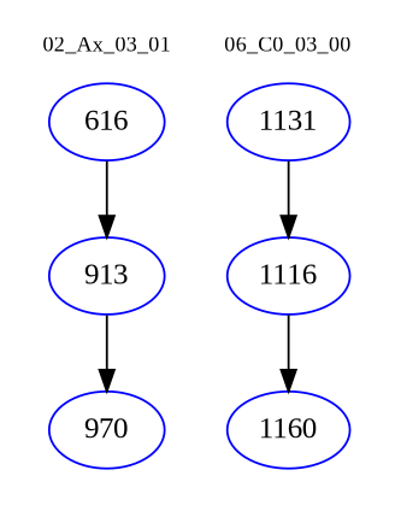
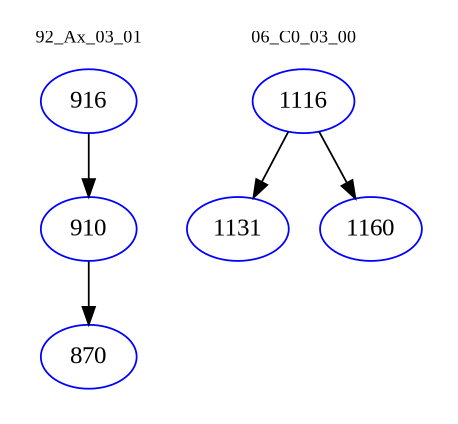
  digraph {
    fontname="Liberation Serif"
    node [color=blue fontname="Liberation Serif"]
    edge [color=black fontname="Liberation Serif"]
-   n1 [label=616]
-   n2 [label=913]
-   n3 [label=970]
+   n1 [label=916]
+   n2 [label=910]
+   n3 [label=870]
    n4 [label=1131]
    n5 [label=1116]
    n6 [label=1160]
    subgraph cluster_1 {
      color=white
      fontsize=10
-     label="02_Ax_03_01"
+     label="92_Ax_03_01"
      n1
      n2
      n3
    }
    subgraph cluster_2 {
      color=white
      fontsize=10
      label="06_C0_03_00"
      n4
      n5
      n6
    }
    n1 -> n2
    n2 -> n3
-   n4 -> n5
+   n5 -> n4
    n5 -> n6
  }
